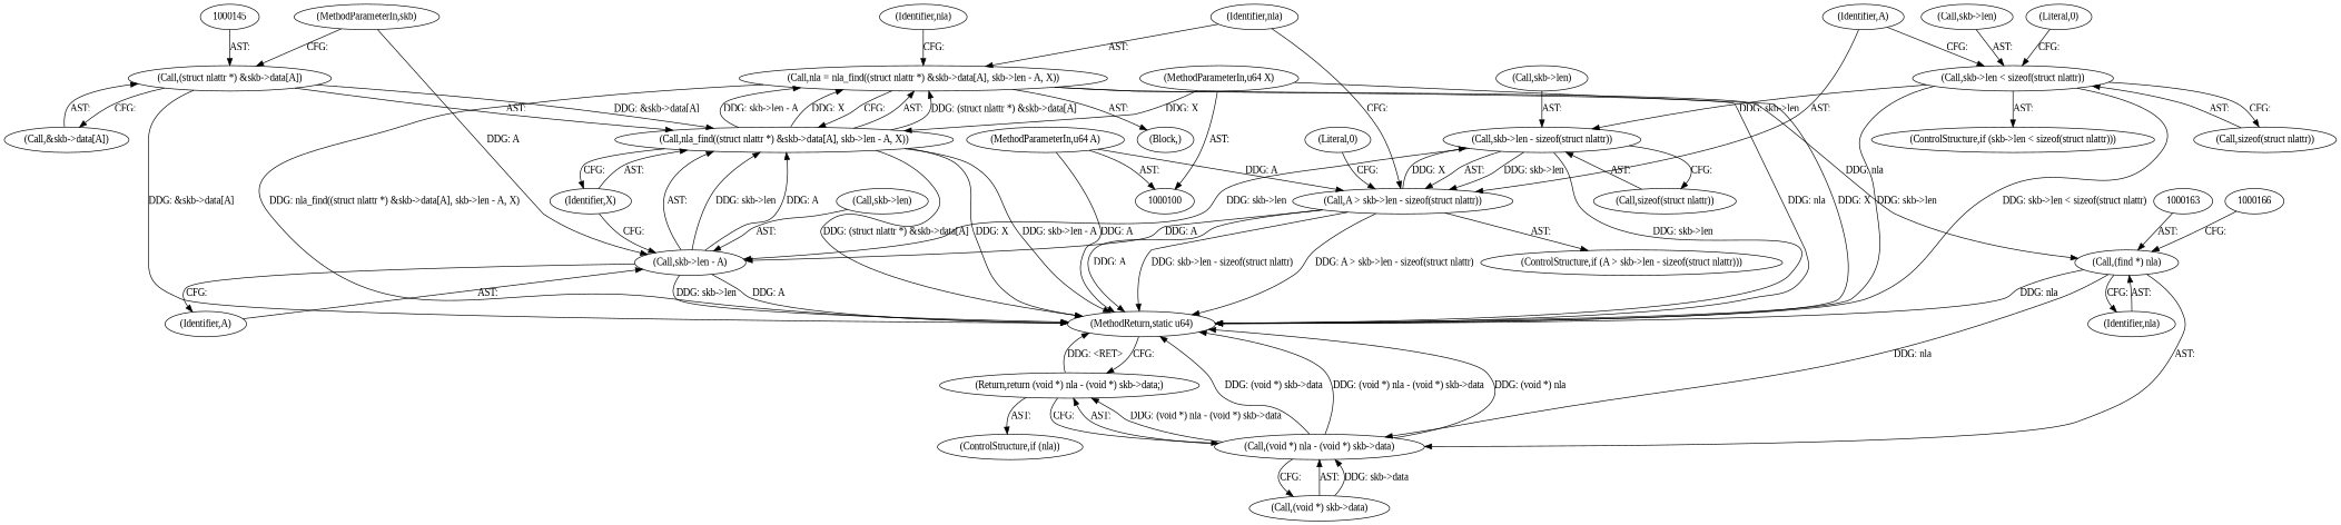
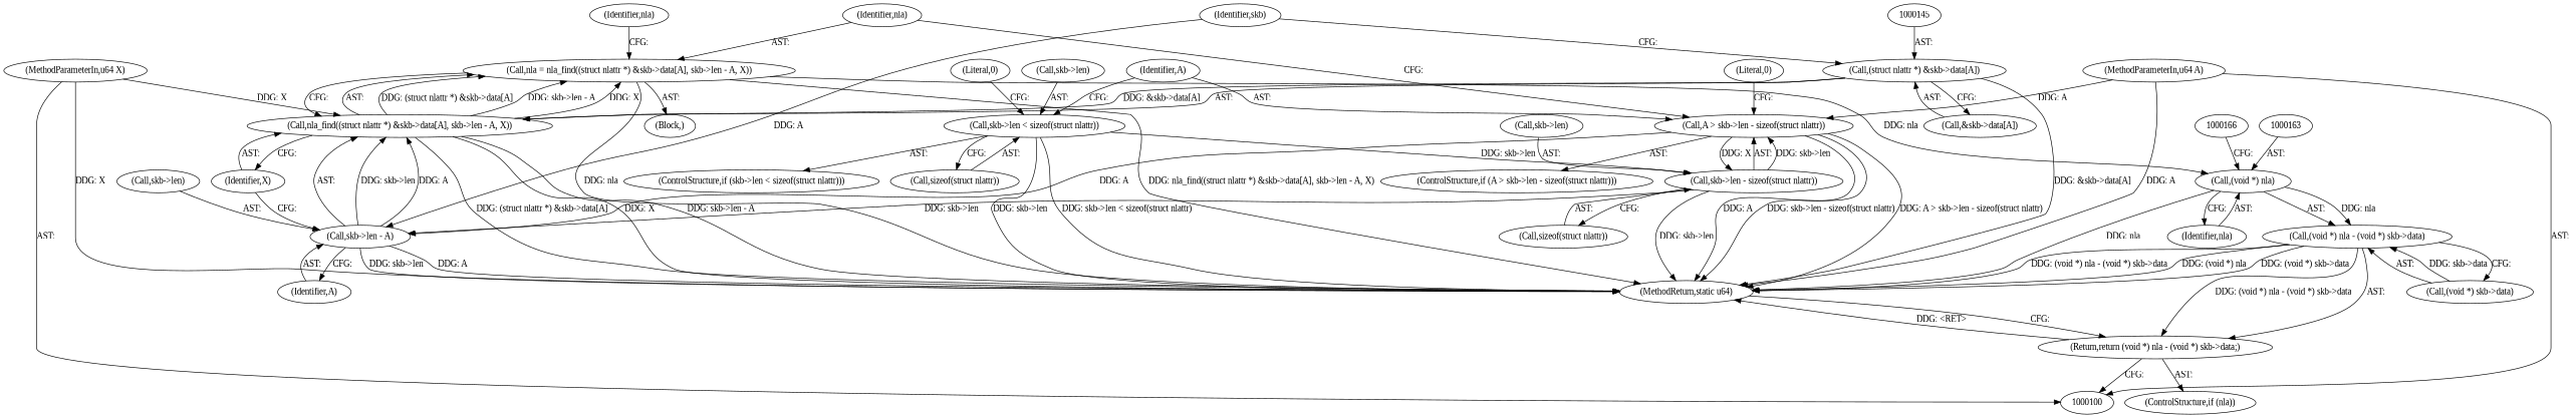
  digraph {
    fontname="Liberation Serif"
    node [fontname="Liberation Serif"]
    edge [fontname="Liberation Serif"]
    n1 [label="(Call,nla = nla_find((struct nlattr *) &skb->data[A], skb->len - A, X))"]
    n2 [label="(Call,nla_find((struct nlattr *) &skb->data[A], skb->len - A, X))"]
-   n3 [label="(Call,(find *) nla)"]
+   n3 [label="(Call,(void *) nla)"]
    n4 [label="(MethodReturn,static u64)"]
    n5 [label="(Block,)"]
    n6 [label="(Identifier,X)"]
    n7 [label="(Call,(void *) nla - (void *) skb->data)"]
    n8 [label="(Identifier,nla)"]
    n9 [label="(Return,return (void *) nla - (void *) skb->data;)"]
    n10 [label="(Call,skb->len - A)"]
    n11 [label="(Call,(struct nlattr *) &skb->data[A])"]
    n12 [label="(Call,&skb->data[A])"]
    n13 [label="(Identifier,A)"]
    n14 [label="(Call,skb->len - sizeof(struct nlattr))"]
    n15 [label="(Call,A > skb->len - sizeof(struct nlattr))"]
    n16 [label="(Call,sizeof(struct nlattr))"]
    n17 [label="(ControlStructure,if (A > skb->len - sizeof(struct nlattr)))"]
    n18 [label="(Call,skb->len < sizeof(struct nlattr))"]
    n19 [label="(ControlStructure,if (skb->len < sizeof(struct nlattr)))"]
    n20 [label="(Call,sizeof(struct nlattr))"]
    n21 [label="(MethodParameterIn,u64 A)"]
    1000100
    n23 [label="(MethodParameterIn,u64 X)"]
    n24 [label="(Call,(void *) skb->data)"]
    n25 [label="(ControlStructure,if (nla))"]
    n26 [label="(Identifier,nla)"]
    n27 [label="(Call,skb->len)"]
-   n28 [label="(MethodParameterIn,skb)"]
+   n28 [label="(Identifier,skb)"]
    n29 [label="(Literal,0)"]
    n30 [label="(Literal,0)"]
    n31 [label="(Call,skb->len)"]
    n32 [label="(Identifier,nla)"]
    n33 [label="(Identifier,A)"]
    n34 [label="(Call,skb->len)"]
    1000145
    1000163
    1000166
    n1 -> n2 [label="CFG: "]
    n1 -> n3 [label="DDG: nla"]
    n1 -> n4 [label="DDG: nla"]
    n1 -> n4 [label="DDG: nla_find((struct nlattr *) &skb->data[A], skb->len - A, X)"]
    n1 -> n5 [label="AST: "]
    n2 -> n1 [label="AST: "]
    n2 -> n1 [label="DDG: (struct nlattr *) &skb->data[A]"]
    n2 -> n1 [label="DDG: skb->len - A"]
    n2 -> n1 [label="DDG: X"]
    n2 -> n4 [label="DDG: X"]
    n2 -> n4 [label="DDG: skb->len - A"]
    n2 -> n4 [label="DDG: (struct nlattr *) &skb->data[A]"]
    n2 -> n6 [label="CFG: "]
    n3 -> n4 [label="DDG: nla"]
    n3 -> n7 [label="AST: "]
    n3 -> n7 [label="DDG: nla"]
    n3 -> n8 [label="CFG: "]
    n4 -> n9 [label="CFG: "]
    n6 -> n2 [label="AST: "]
    n6 -> n10 [label="CFG: "]
    n7 -> n4 [label="DDG: (void *) nla - (void *) skb->data"]
    n7 -> n4 [label="DDG: (void *) nla"]
    n7 -> n4 [label="DDG: (void *) skb->data"]
    n7 -> n9 [label="AST: "]
    n7 -> n9 [label="DDG: (void *) nla - (void *) skb->data"]
    n7 -> n24 [label="CFG: "]
    n8 -> n3 [label="AST: "]
    n9 -> n4 [label="DDG: <RET>"]
-   n9 -> n7 [label="CFG: "]
+   n9 -> 1000100 [label="CFG: "]
    n9 -> n25 [label="AST: "]
    n10 -> n2 [label="AST: "]
    n10 -> n2 [label="DDG: skb->len"]
    n10 -> n2 [label="DDG: A"]
    n10 -> n4 [label="DDG: skb->len"]
    n10 -> n4 [label="DDG: A"]
    n10 -> n13 [label="CFG: "]
    n11 -> n2 [label="AST: "]
    n11 -> n2 [label="DDG: &skb->data[A]"]
    n11 -> n4 [label="DDG: &skb->data[A]"]
    n11 -> n12 [label="CFG: "]
    n12 -> n11 [label="AST: "]
    n13 -> n10 [label="AST: "]
    n14 -> n4 [label="DDG: skb->len"]
    n14 -> n10 [label="DDG: skb->len"]
    n14 -> n15 [label="AST: "]
    n14 -> n15 [label="DDG: skb->len"]
    n14 -> n16 [label="CFG: "]
    n15 -> n4 [label="DDG: A"]
    n15 -> n4 [label="DDG: skb->len - sizeof(struct nlattr)"]
    n15 -> n4 [label="DDG: A > skb->len - sizeof(struct nlattr)"]
    n15 -> n10 [label="DDG: A"]
    n15 -> n14 [label="DDG: X"]
    n15 -> n17 [label="AST: "]
    n16 -> n14 [label="AST: "]
    n18 -> n4 [label="DDG: skb->len"]
    n18 -> n4 [label="DDG: skb->len < sizeof(struct nlattr)"]
    n18 -> n14 [label="DDG: skb->len"]
    n18 -> n19 [label="AST: "]
    n18 -> n20 [label="CFG: "]
    n20 -> n18 [label="AST: "]
    n21 -> n4 [label="DDG: A"]
    n21 -> n15 [label="DDG: A"]
    n21 -> 1000100 [label="AST: "]
    n23 -> n2 [label="DDG: X"]
    n23 -> n4 [label="DDG: X"]
    n23 -> 1000100 [label="AST: "]
    n24 -> n7 [label="AST: "]
    n24 -> n7 [label="DDG: skb->data"]
    n26 -> n1 [label="CFG: "]
    n27 -> n10 [label="AST: "]
    n28 -> n10 [label="DDG: A"]
    n28 -> n11 [label="CFG: "]
    n29 -> n15 [label="CFG: "]
    n30 -> n18 [label="CFG: "]
    n31 -> n18 [label="AST: "]
    n32 -> n1 [label="AST: "]
    n32 -> n15 [label="CFG: "]
    n33 -> n15 [label="AST: "]
    n33 -> n18 [label="CFG: "]
    n34 -> n14 [label="AST: "]
    1000145 -> n11 [label="AST: "]
    1000163 -> n3 [label="AST: "]
    1000166 -> n3 [label="CFG: "]
  }
